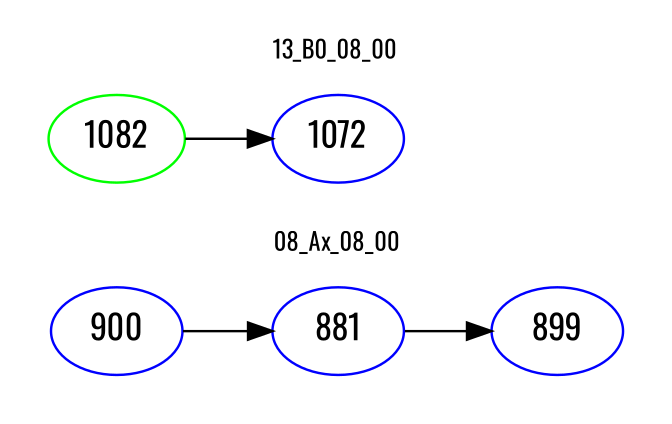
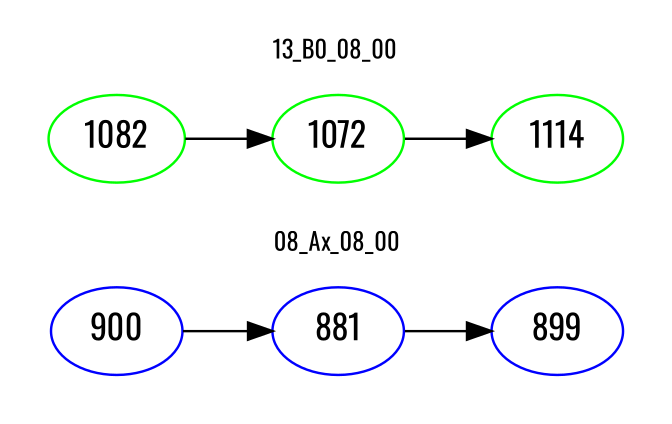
  digraph {
    fontname=Oswald
    rankdir=LR
    node [color=blue fontname=Oswald]
    edge [color=black fontname=Oswald]
    n1 [label=900]
    n2 [label=881]
    n3 [label=899]
    n4 [color=green label=1082]
-   n5 [label=1072]
+   n5 [color=green label=1072]
+   n6 [color=green label=1114]
    subgraph cluster_1 {
      color=white
      fontsize=10
      label="08_Ax_08_00"
      n1
      n2
      n3
    }
    subgraph cluster_2 {
      color=white
      fontsize=10
      label="13_B0_08_00"
      n4
      n5
+     n6
    }
    n1 -> n2
    n2 -> n3
    n4 -> n5
+   n5 -> n6
  }
